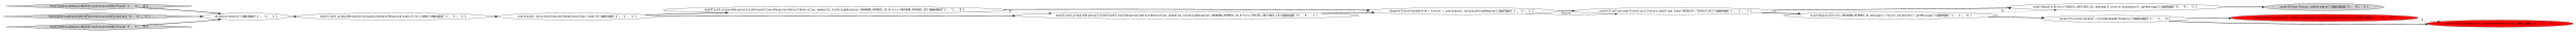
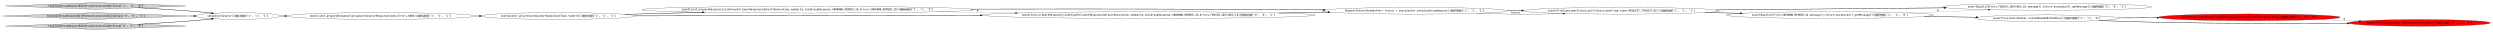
  digraph {
    rankdir=LR
    fontname="JetBrains Mono"
    node [fillcolor=white shape=ellipse style=filled fontname="JetBrains Mono"]
    edge [style=bold fontname="JetBrains Mono"]
    n1 [fillcolor=lightgray label="testJoinGroupRequestWithGroupInstanceIdNotFound['1', '0', '0']" shape=diamond]
    n2 [label="setupCoordinator()@@@3@@@['1', '1', '1']"]
    n3 [fillcolor=lightgray label="testJoinGroupRequestWithFencedInstanceIdException['0', '0', '1']" shape=diamond]
    n4 [label="coordinator.ensureCoordinatorReady(mockTime.timer(0))@@@5@@@['1', '1', '1']"]
    n5 [label="mockClient.prepareResponse(joinGroupFollowerResponse(defaultGeneration,memberId,JoinGroupResponse.UNKNOWN_MEMBER_ID,Errors.UNKNOWN_MEMBER_ID))@@@6@@@['1', '1', '0']"]
    n6 [label="mockClient.prepareResponse(joinGroupFollowerResponse(defaultGeneration,memberId,JoinGroupResponse.UNKNOWN_MEMBER_ID,Errors.FENCED_INSTANCE_ID))@@@6@@@['0', '0', '1']"]
-   n7 [fillcolor=lightgray label="assertFalse(future.isRetriable())@@@10@@@['0', '0', '1']"]
    n8 [label="mockClient.prepareResponse(groupCoordinatorResponse(node,Errors.NONE))@@@4@@@['1', '1', '1']"]
    n9 [fillcolor=red label="assertTrue(coordinator.hasUnknownGeneration())@@@11@@@['0', '1', '0']"]
    n10 [label="assertEquals(Errors.FENCED_INSTANCE_ID.message(),future.exception().getMessage())@@@9@@@['0', '0', '1']"]
    n11 [label="RequestFuture<ByteBuffer> future = coordinator.sendJoinGroupRequest()@@@7@@@['1', '1', '1']"]
    n12 [label="assertTrue(consumerClient.poll(future,mockTime.timer(REQUEST_TIMEOUT_MS)))@@@8@@@['1', '1', '1']"]
    n13 [fillcolor=lightgray label="testJoinGroupRequestWithGroupInstanceIdNotFound['0', '1', '0']" shape=diamond]
    n14 [label="assertTrue(coordinator.rejoinNeededOrPending())@@@10@@@['1', '1', '0']"]
    n15 [fillcolor=red label="assertTrue(coordinator.hasMatchingGenerationId(defaultGeneration))@@@11@@@['1', '0', '0']"]
    n16 [label="assertEquals(Errors.UNKNOWN_MEMBER_ID.message(),future.exception().getMessage())@@@9@@@['1', '1', '0']"]
    n1 -> n2
    n2 -> n8
    n3 -> n2
    n4 -> n5
    n4 -> n6
    n5 -> n6 [label=0 style=dashed]
    n5 -> n11
    n6 -> n11
    n8 -> n4
-   n10 -> n7
    n11 -> n12
    n11 -> n12 [label=future style=solid]
    n12 -> n10
    n12 -> n16
    n13 -> n2
    n14 -> n9
    n14 -> n15
    n15 -> n9 [label=0 style=dashed]
    n16 -> n10 [label=0 style=dashed]
    n16 -> n14
  }
